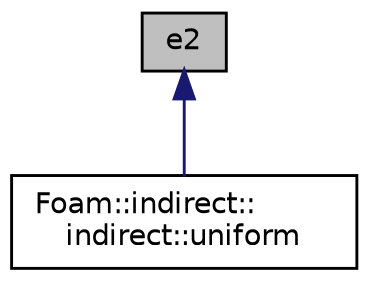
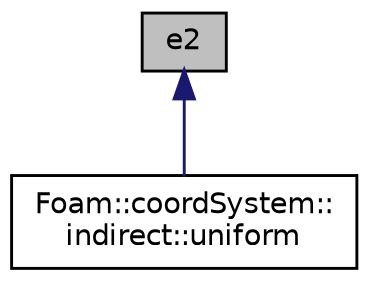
  digraph {
    rankdir=TB
    node [color=black fontname=Helvetica fontsize=10 shape=record]
    n1 [fillcolor=grey75 fontcolor=black height=0.2 label=e2 style=filled width=0.4]
-   n2 [height=0.2 label="Foam::indirect::\lindirect::uniform" width=0.4]
+   n2 [height=0.2 label="Foam::coordSystem::\lindirect::uniform" width=0.4]
    n1 -> n2 [color=midnightblue dir=back fontname=Helvetica fontsize=10 labelfontname=Helvetica labelfontsize=10 style=solid]
  }
